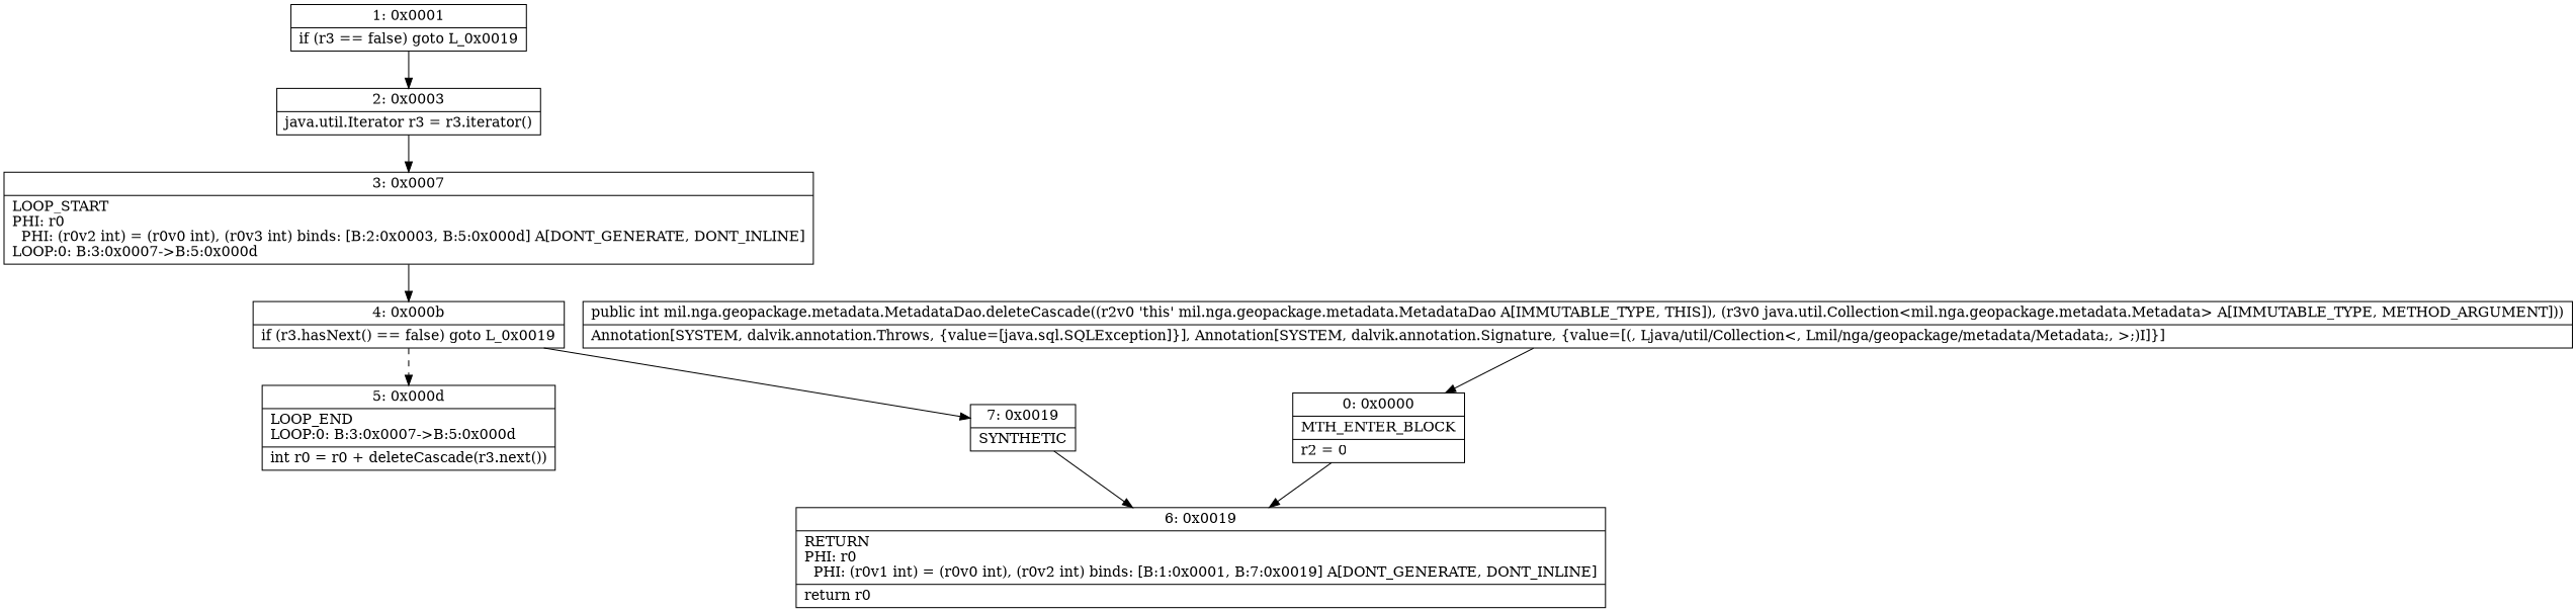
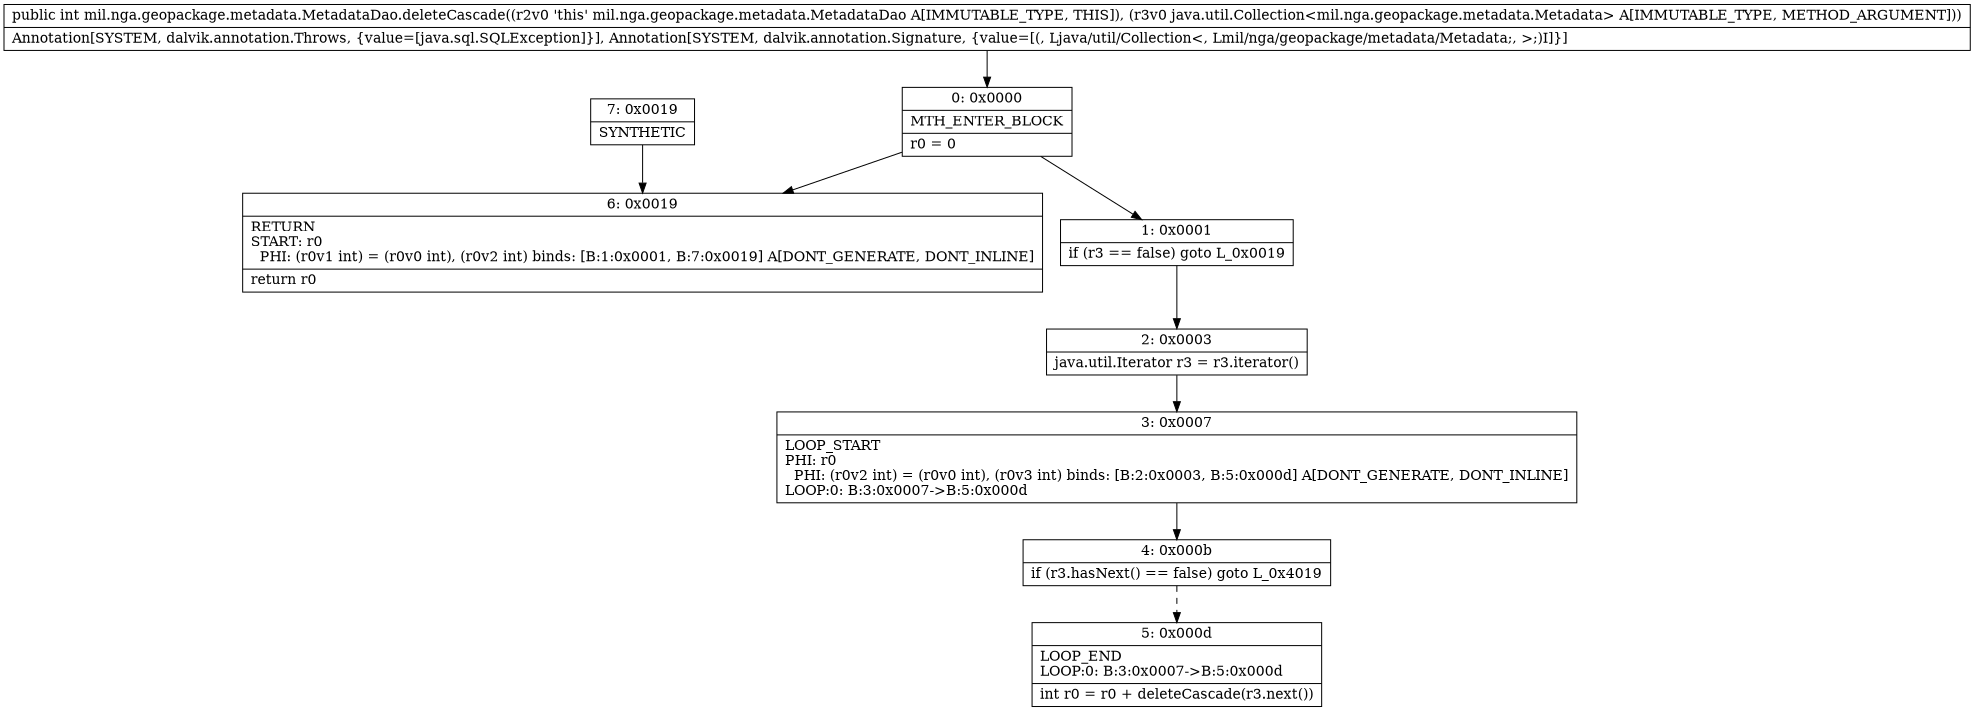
  digraph {
    node [shape=record]
-   n1 [label="{0\:\ 0x0000|MTH_ENTER_BLOCK\l|r2 = 0\l}"]
+   n1 [label="{0\:\ 0x0000|MTH_ENTER_BLOCK\l|r0 = 0\l}"]
    n2 [label="{1\:\ 0x0001|if (r3 == false) goto L_0x0019\l}"]
-   n3 [label="{6\:\ 0x0019|RETURN\lPHI: r0 \l  PHI: (r0v1 int) = (r0v0 int), (r0v2 int) binds: [B:1:0x0001, B:7:0x0019] A[DONT_GENERATE, DONT_INLINE]\l|return r0\l}"]
+   n3 [label="{6\:\ 0x0019|RETURN\lSTART: r0 \l  PHI: (r0v1 int) = (r0v0 int), (r0v2 int) binds: [B:1:0x0001, B:7:0x0019] A[DONT_GENERATE, DONT_INLINE]\l|return r0\l}"]
    n4 [label="{2\:\ 0x0003|java.util.Iterator r3 = r3.iterator()\l}"]
    n5 [label="{3\:\ 0x0007|LOOP_START\lPHI: r0 \l  PHI: (r0v2 int) = (r0v0 int), (r0v3 int) binds: [B:2:0x0003, B:5:0x000d] A[DONT_GENERATE, DONT_INLINE]\lLOOP:0: B:3:0x0007\-\>B:5:0x000d\l}"]
-   n6 [label="{4\:\ 0x000b|if (r3.hasNext() == false) goto L_0x0019\l}"]
+   n6 [label="{4\:\ 0x000b|if (r3.hasNext() == false) goto L_0x4019\l}"]
    n7 [label="{5\:\ 0x000d|LOOP_END\lLOOP:0: B:3:0x0007\-\>B:5:0x000d\l|int r0 = r0 + deleteCascade(r3.next())\l}"]
    n8 [label="{7\:\ 0x0019|SYNTHETIC\l}"]
    n9 [label="{public int mil.nga.geopackage.metadata.MetadataDao.deleteCascade((r2v0 'this' mil.nga.geopackage.metadata.MetadataDao A[IMMUTABLE_TYPE, THIS]), (r3v0 java.util.Collection\<mil.nga.geopackage.metadata.Metadata\> A[IMMUTABLE_TYPE, METHOD_ARGUMENT]))  | Annotation[SYSTEM, dalvik.annotation.Throws, \{value=[java.sql.SQLException]\}], Annotation[SYSTEM, dalvik.annotation.Signature, \{value=[(, Ljava\/util\/Collection\<, Lmil\/nga\/geopackage\/metadata\/Metadata;, \>;)I]\}]\l}"]
+   n1 -> n2
    n1 -> n3
    n2 -> n4 [style=solid]
    n4 -> n5
    n5 -> n6
    n6 -> n7 [style=dashed]
-   n6 -> n8
    n8 -> n3
    n9 -> n1
  }
